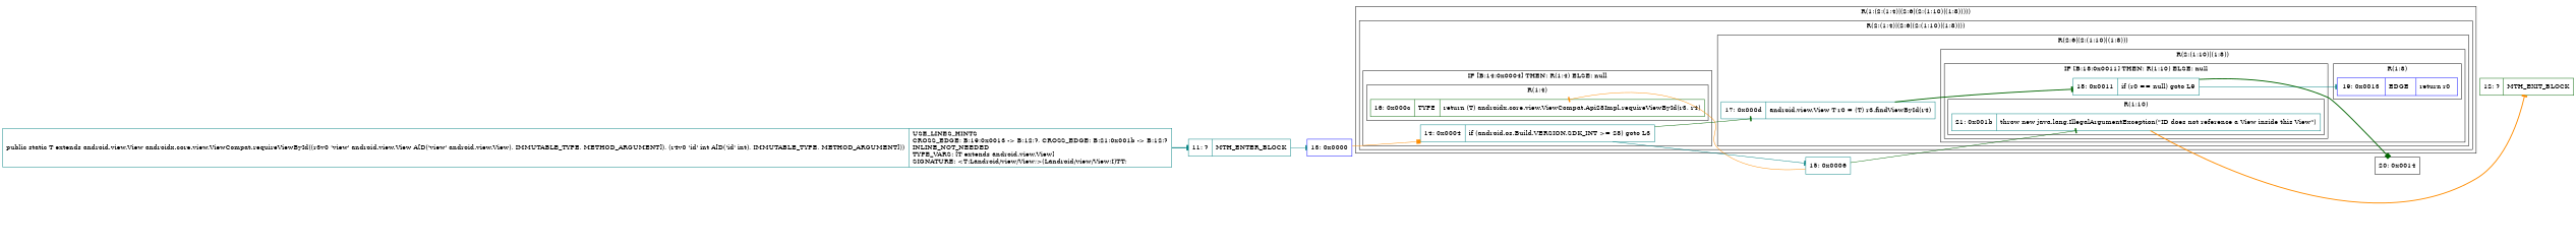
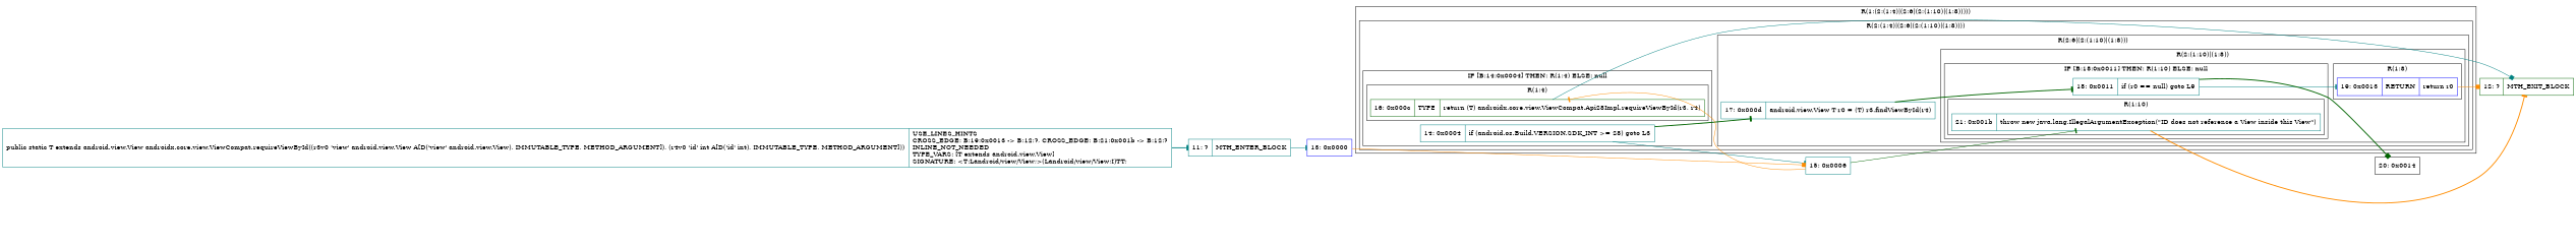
  digraph {
    rankdir=LR
    node [color=teal shape=record]
    edge [arrowhead=tee color=teal style=solid]
    n1 [color=darkgreen label="{16\:\ 0x000c|TYPE\l|return (T) androidx.core.view.ViewCompat.Api28Impl.requireViewById(r3, r4)\l}"]
    n2 [label="{14\:\ 0x0004|if (android.os.Build.VERSION.SDK_INT \>= 28) goto L3\l}"]
    n3 [label="{21\:\ 0x001b|throw new java.lang.IllegalArgumentException(\"ID does not reference a View inside this View\")\l}"]
    n4 [label="{18\:\ 0x0011|if (r0 == null) goto L9\l}"]
-   n5 [color=blue label="{19\:\ 0x0013|EDGE\l|return r0\l}"]
+   n5 [color=blue label="{19\:\ 0x0013|RETURN\l|return r0\l}"]
    n6 [label="{17\:\ 0x000d|android.view.View T r0 = (T) r3.findViewById(r4)\l}"]
    n7 [color=darkgreen label="{12\:\ ?|MTH_EXIT_BLOCK\l}"]
    n8 [label="{15\:\ 0x0006}"]
    n9 [color=black label="{20\:\ 0x0014}"]
    n10 [label="{11\:\ ?|MTH_ENTER_BLOCK\l}"]
    n11 [color=blue label="{13\:\ 0x0000}"]
    n12 [label="{public static T extends android.view.View androidx.core.view.ViewCompat.requireViewById((r3v0 'view' android.view.View A[D('view' android.view.View), IMMUTABLE_TYPE, METHOD_ARGUMENT]), (r4v0 'id' int A[D('id' int), IMMUTABLE_TYPE, METHOD_ARGUMENT]))  | USE_LINES_HINTS\lCROSS_EDGE: B:19:0x0013 \-\> B:12:?, CROSS_EDGE: B:21:0x001b \-\> B:12:?\lINLINE_NOT_NEEDED\lTYPE_VARS: [T extends android.view.View]\lSIGNATURE: \<T:Landroid\/view\/View;\>(Landroid\/view\/View;I)TT;\l}"]
    subgraph cluster_1 {
      label="R(1:(2:(1:4)|(2:6|(2:(1:10)|(1:8)))))"
      subgraph cluster_2 {
        label="R(2:(1:4)|(2:6|(2:(1:10)|(1:8))))"
        subgraph cluster_3 {
          label="IF [B:14:0x0004] THEN: R(1:4) ELSE: null"
          n2
          subgraph cluster_4 {
            label="R(1:4)"
            n1
          }
        }
        subgraph cluster_5 {
          label="R(2:6|(2:(1:10)|(1:8)))"
          n6
          subgraph cluster_6 {
            label="R(2:(1:10)|(1:8))"
            subgraph cluster_7 {
              label="IF [B:18:0x0011] THEN: R(1:10) ELSE: null"
              n4
              subgraph cluster_8 {
                label="R(1:10)"
                n3
              }
            }
            subgraph cluster_9 {
              label="R(1:8)"
              n5
            }
          }
        }
      }
    }
-   n2 -> n6 [color=darkgreen]
+   n1 -> n7 [arrowhead=box]
+   n2 -> n6 [color=darkgreen style=bold]
    n2 -> n8
    n3 -> n7 [color=darkorange style=bold]
    n4 -> n5
    n4 -> n9 [arrowhead=box color=darkgreen style=bold]
+   n5 -> n7 [arrowhead=box color=darkorange]
    n6 -> n4 [color=darkgreen style=bold]
    n8 -> n1 [color=darkorange]
    n8 -> n3 [color=darkgreen]
    n10 -> n11
-   n11 -> n2 [arrowhead=box color=darkorange]
+   n11 -> n8 [arrowhead=box color=darkorange]
    n12 -> n10 [style=bold]
  }
